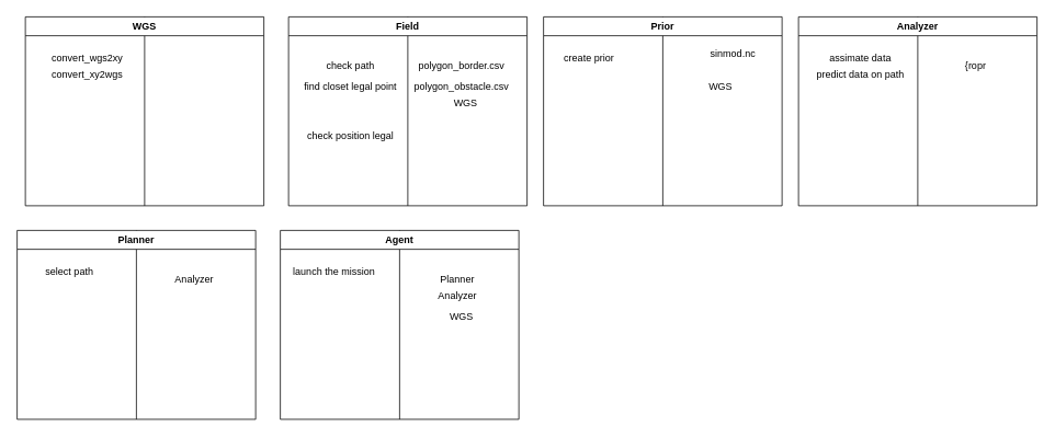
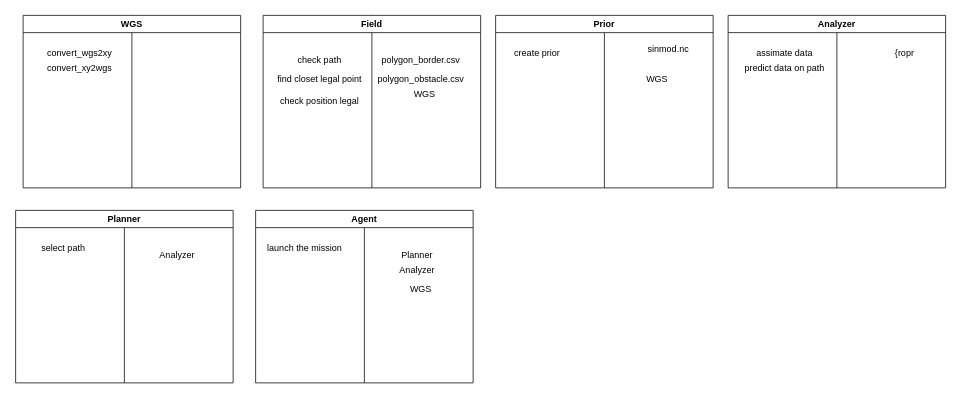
  <mxCell id="0" />
  <mxCell id="1" parent="0" />
  <mxCell id="2" value="" style="group" parent="1" vertex="1" connectable="0"><mxGeometry x="30" y="20" width="290" height="230" as="geometry" /></mxCell>
  <mxCell id="3" value="" style="endArrow=none;html=1;rounded=0;exitX=0.5;exitY=1;exitDx=0;exitDy=0;entryX=0.5;entryY=0;entryDx=0;entryDy=0;" parent="2" source="4" target="4" edge="1"><mxGeometry width="50" height="50" relative="1" as="geometry"><mxPoint x="195" y="140" as="sourcePoint" /><mxPoint x="190" y="30" as="targetPoint" /></mxGeometry></mxCell>
  <mxCell id="4" value="WGS" style="swimlane;" parent="2" vertex="1"><mxGeometry width="290" height="230" as="geometry"><mxRectangle x="430" y="340" width="130" height="23" as="alternateBounds" /></mxGeometry></mxCell>
  <mxCell id="5" value="convert_wgs2xy" style="text;html=1;align=center;verticalAlign=middle;resizable=0;points=[];autosize=1;strokeColor=none;fillColor=none;" parent="4" vertex="1"><mxGeometry x="20" y="35" width="110" height="30" as="geometry" /></mxCell>
  <mxCell id="6" value="convert_xy2wgs" style="text;html=1;align=center;verticalAlign=middle;resizable=0;points=[];autosize=1;strokeColor=none;fillColor=none;" parent="4" vertex="1"><mxGeometry x="20" y="55" width="110" height="30" as="geometry" /></mxCell>
  <mxCell id="7" value="" style="group" parent="1" vertex="1" connectable="0"><mxGeometry x="350" y="20" width="290" height="230" as="geometry" /></mxCell>
  <mxCell id="8" value="" style="endArrow=none;html=1;rounded=0;exitX=0.5;exitY=1;exitDx=0;exitDy=0;entryX=0.5;entryY=0;entryDx=0;entryDy=0;" parent="7" source="9" target="9" edge="1"><mxGeometry width="50" height="50" relative="1" as="geometry"><mxPoint x="195" y="140" as="sourcePoint" /><mxPoint x="190" y="30" as="targetPoint" /></mxGeometry></mxCell>
  <mxCell id="9" value="Field" style="swimlane;" parent="7" vertex="1"><mxGeometry width="290" height="230" as="geometry"><mxRectangle x="430" y="340" width="130" height="23" as="alternateBounds" /></mxGeometry></mxCell>
  <mxCell id="10" value="check path" style="text;html=1;align=center;verticalAlign=middle;resizable=0;points=[];autosize=1;strokeColor=none;fillColor=none;" parent="9" vertex="1"><mxGeometry x="35" y="45" width="80" height="30" as="geometry" /></mxCell>
  <mxCell id="11" value="find closet legal point" style="text;html=1;align=center;verticalAlign=middle;resizable=0;points=[];autosize=1;strokeColor=none;fillColor=none;" vertex="1" parent="9"><mxGeometry x="5" y="70" width="140" height="30" as="geometry" /></mxCell>
- <mxCell id="12" value="check position legal" style="text;html=1;align=center;verticalAlign=middle;resizable=0;points=[];autosize=1;strokeColor=none;fillColor=none;" vertex="1" parent="9"><mxGeometry x="10" y="130" width="130" height="30" as="geometry" /></mxCell>
+ <mxCell id="12" value="check position legal" style="text;html=1;align=center;verticalAlign=middle;resizable=0;points=[];autosize=1;strokeColor=none;fillColor=none;" vertex="1" parent="9"><mxGeometry x="10" y="100" width="130" height="30" as="geometry" /></mxCell>
  <mxCell id="13" value="polygon_border.csv" style="text;html=1;align=center;verticalAlign=middle;resizable=0;points=[];autosize=1;strokeColor=none;fillColor=none;" vertex="1" parent="9"><mxGeometry x="145" y="45" width="130" height="30" as="geometry" /></mxCell>
  <mxCell id="14" value="polygon_obstacle.csv" style="text;html=1;align=center;verticalAlign=middle;resizable=0;points=[];autosize=1;strokeColor=none;fillColor=none;" vertex="1" parent="9"><mxGeometry x="140" y="70" width="140" height="30" as="geometry" /></mxCell>
  <mxCell id="15" value="WGS" style="text;html=1;align=center;verticalAlign=middle;resizable=0;points=[];autosize=1;strokeColor=none;fillColor=none;" vertex="1" parent="9"><mxGeometry x="190" y="90" width="50" height="30" as="geometry" /></mxCell>
  <mxCell id="16" value="" style="group" parent="1" vertex="1" connectable="0"><mxGeometry x="660" y="20" width="290" height="230" as="geometry" /></mxCell>
  <mxCell id="17" value="" style="endArrow=none;html=1;rounded=0;exitX=0.5;exitY=1;exitDx=0;exitDy=0;entryX=0.5;entryY=0;entryDx=0;entryDy=0;" parent="16" source="18" target="18" edge="1"><mxGeometry width="50" height="50" relative="1" as="geometry"><mxPoint x="195" y="140" as="sourcePoint" /><mxPoint x="190" y="30" as="targetPoint" /></mxGeometry></mxCell>
  <mxCell id="18" value="Prior" style="swimlane;" parent="16" vertex="1"><mxGeometry width="290" height="230" as="geometry"><mxRectangle x="430" y="340" width="130" height="23" as="alternateBounds" /></mxGeometry></mxCell>
  <mxCell id="19" value="create prior" style="text;html=1;align=center;verticalAlign=middle;resizable=0;points=[];autosize=1;strokeColor=none;fillColor=none;" parent="18" vertex="1"><mxGeometry x="15" y="35" width="80" height="30" as="geometry" /></mxCell>
  <mxCell id="20" value="sinmod.nc" style="text;html=1;align=center;verticalAlign=middle;resizable=0;points=[];autosize=1;strokeColor=none;fillColor=none;" parent="18" vertex="1"><mxGeometry x="190" y="30" width="80" height="30" as="geometry" /></mxCell>
  <mxCell id="21" value="WGS" style="text;html=1;align=center;verticalAlign=middle;resizable=0;points=[];autosize=1;strokeColor=none;fillColor=none;" vertex="1" parent="18"><mxGeometry x="190" y="70" width="50" height="30" as="geometry" /></mxCell>
  <mxCell id="22" value="" style="group" parent="1" vertex="1" connectable="0"><mxGeometry x="970" y="20" width="290" height="230" as="geometry" /></mxCell>
  <mxCell id="23" value="" style="endArrow=none;html=1;rounded=0;exitX=0.5;exitY=1;exitDx=0;exitDy=0;entryX=0.5;entryY=0;entryDx=0;entryDy=0;" parent="22" source="24" target="24" edge="1"><mxGeometry width="50" height="50" relative="1" as="geometry"><mxPoint x="195" y="140" as="sourcePoint" /><mxPoint x="190" y="30" as="targetPoint" /></mxGeometry></mxCell>
  <mxCell id="24" value="Analyzer" style="swimlane;" parent="22" vertex="1"><mxGeometry width="290" height="230" as="geometry"><mxRectangle x="430" y="340" width="130" height="23" as="alternateBounds" /></mxGeometry></mxCell>
  <mxCell id="25" value="assimate data" style="text;html=1;align=center;verticalAlign=middle;resizable=0;points=[];autosize=1;strokeColor=none;fillColor=none;" parent="24" vertex="1"><mxGeometry x="25" y="35" width="100" height="30" as="geometry" /></mxCell>
- <mxCell id="26" value="{ropr" style="text;html=1;align=center;verticalAlign=middle;resizable=0;points=[];autosize=1;strokeColor=none;fillColor=none;" parent="24" vertex="1"><mxGeometry x="190" y="45" width="50" height="30" as="geometry" /></mxCell>
+ <mxCell id="26" value="{ropr" style="text;html=1;align=center;verticalAlign=middle;resizable=0;points=[];autosize=1;strokeColor=none;fillColor=none;" parent="24" vertex="1"><mxGeometry x="210" y="35" width="50" height="30" as="geometry" /></mxCell>
  <mxCell id="27" value="predict data on path" style="text;html=1;align=center;verticalAlign=middle;resizable=0;points=[];autosize=1;strokeColor=none;fillColor=none;" parent="24" vertex="1"><mxGeometry x="10" y="55" width="130" height="30" as="geometry" /></mxCell>
  <mxCell id="28" value="" style="group" parent="1" vertex="1" connectable="0"><mxGeometry x="110" y="280" width="200" height="230" as="geometry" /></mxCell>
  <mxCell id="29" value="" style="endArrow=none;html=1;rounded=0;exitX=0.5;exitY=1;exitDx=0;exitDy=0;entryX=0.5;entryY=0;entryDx=0;entryDy=0;" parent="28" source="30" target="30" edge="1"><mxGeometry width="50" height="50" relative="1" as="geometry"><mxPoint x="105" y="140" as="sourcePoint" /><mxPoint x="100" y="30" as="targetPoint" /></mxGeometry></mxCell>
  <mxCell id="30" value="Planner" style="swimlane;" parent="28" vertex="1"><mxGeometry x="-90" width="290" height="230" as="geometry"><mxRectangle x="430" y="340" width="130" height="23" as="alternateBounds" /></mxGeometry></mxCell>
  <mxCell id="31" value="select path&amp;nbsp;" style="text;html=1;align=center;verticalAlign=middle;resizable=0;points=[];autosize=1;strokeColor=none;fillColor=none;" parent="30" vertex="1"><mxGeometry x="25" y="35" width="80" height="30" as="geometry" /></mxCell>
  <mxCell id="32" value="Analyzer" style="text;html=1;align=center;verticalAlign=middle;resizable=0;points=[];autosize=1;strokeColor=none;fillColor=none;" parent="30" vertex="1"><mxGeometry x="180" y="45" width="70" height="30" as="geometry" /></mxCell>
  <mxCell id="33" value="" style="group" vertex="1" connectable="0" parent="1"><mxGeometry x="430" y="280" width="200" height="230" as="geometry" /></mxCell>
  <mxCell id="34" value="" style="endArrow=none;html=1;rounded=0;exitX=0.5;exitY=1;exitDx=0;exitDy=0;entryX=0.5;entryY=0;entryDx=0;entryDy=0;" edge="1" parent="33" source="35" target="35"><mxGeometry width="50" height="50" relative="1" as="geometry"><mxPoint x="105" y="140" as="sourcePoint" /><mxPoint x="100" y="30" as="targetPoint" /></mxGeometry></mxCell>
  <mxCell id="35" value="Agent" style="swimlane;" vertex="1" parent="33"><mxGeometry x="-90" width="290" height="230" as="geometry"><mxRectangle x="430" y="340" width="130" height="23" as="alternateBounds" /></mxGeometry></mxCell>
  <mxCell id="36" value="launch the mission" style="text;html=1;align=center;verticalAlign=middle;resizable=0;points=[];autosize=1;strokeColor=none;fillColor=none;" vertex="1" parent="35"><mxGeometry x="5" y="35" width="120" height="30" as="geometry" /></mxCell>
  <mxCell id="37" value="Planner" style="text;html=1;align=center;verticalAlign=middle;resizable=0;points=[];autosize=1;strokeColor=none;fillColor=none;" vertex="1" parent="35"><mxGeometry x="185" y="45" width="60" height="30" as="geometry" /></mxCell>
  <mxCell id="38" value="Analyzer" style="text;html=1;align=center;verticalAlign=middle;resizable=0;points=[];autosize=1;strokeColor=none;fillColor=none;" vertex="1" parent="35"><mxGeometry x="180" y="65" width="70" height="30" as="geometry" /></mxCell>
  <mxCell id="39" value="WGS" style="text;html=1;align=center;verticalAlign=middle;resizable=0;points=[];autosize=1;strokeColor=none;fillColor=none;" vertex="1" parent="35"><mxGeometry x="195" y="90" width="50" height="30" as="geometry" /></mxCell>
